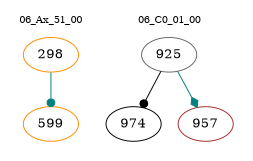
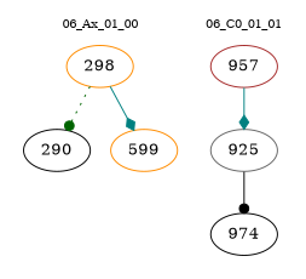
  digraph {
    node [color=darkorange fillcolor=white style=filled]
    edge [arrowhead=dot color=teal style=solid]
    n1 [label=298]
+   n2 [color=black label=290]
    n3 [label=599]
    n4 [color=gray40 label=925]
    n5 [color=black label=974]
    n6 [color=brown label=957]
    subgraph cluster_1 {
      color=white
      fontsize=10
-     label="06_Ax_51_00"
+     label="06_Ax_01_00"
      n1
+     n2
      n3
    }
    subgraph cluster_2 {
      color=white
      fontsize=10
-     label="06_C0_01_00"
+     label="06_C0_01_01"
      n4
      n5
      n6
    }
-   n1 -> n3
+   n1 -> n2 [color=darkgreen style=dotted]
+   n1 -> n3 [arrowhead=diamond]
    n4 -> n5 [color=black]
-   n4 -> n6 [arrowhead=diamond]
+   n6 -> n4 [arrowhead=diamond]
  }
